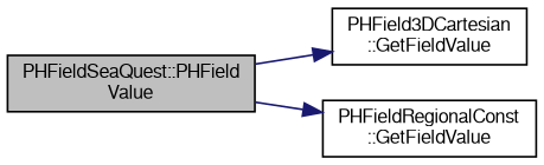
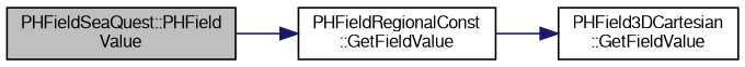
  digraph {
    rankdir=LR
    node [color=black fontname=FreeSans fontsize=10 shape=record]
    edge [color=midnightblue fontname=FreeSans fontsize=10 labelfontname=FreeSans labelfontsize=10 style=solid]
    n1 [fillcolor=grey75 fontcolor=black height=0.2 label="PHFieldSeaQuest::PHField\lValue" style=filled width=0.4]
    n2 [height=0.2 label="PHField3DCartesian\l::GetFieldValue" width=0.4]
    n3 [height=0.2 label="PHFieldRegionalConst\l::GetFieldValue" width=0.4]
-   n1 -> n2
+   n3 -> n2
    n1 -> n3
  }
